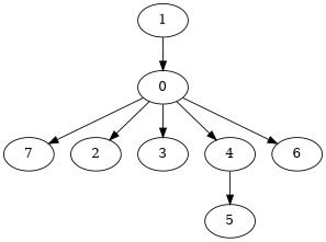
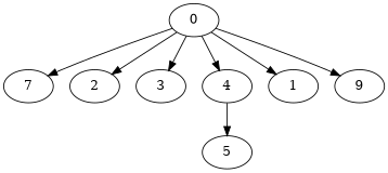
  digraph {
    "Duplicate states"=0
    GraphType=Fork
    "Max states in OPEN"=0
    Modes="120000ms; topo-ordered tasks, ; Pruning: task equivalence, fixed order ready list, ; F-value: ; Optimisation: best schedule length (SL) optimisation on equal, "
    NumberOfTasks=10
    "Pruned using list schedule length"=60
    "States removed from OPEN"=0
    TargetSystem="Homogeneous-2"
    "Time to schedule (ms)"=85
    "Total idle time"=5
    "Total schedule length"=29
    "Total sequential time"=53
    "Total states created"=159
    fontname="DejaVu Serif"
    node ["Finish time"=29 Processor=0 "Start time"=20 Weight=3 fontname="DejaVu Serif"]
    edge [Weight=9 fontname="DejaVu Serif"]
    0 ["Finish time"=3 "Start time"=0]
    7 [Processor=1 Weight=9]
    2 ["Finish time"=10 "Start time"=3 Weight=7]
    3 ["Start time"=22 Weight=7]
    4 ["Finish time"=18 Processor=1 "Start time"=14 Weight=4]
    1 ["Finish time"=20 "Start time"=17]
-   6 ["Finish time"=20 Processor=1 "Start time"=18 Weight=2]
+   6 ["Finish time"=20 Processor=1 "Start time"=18 Weight=2 label=9]
    5 ["Finish time"=22 Weight=2]
    0 -> 7
    0 -> 2 [Weight=3]
    0 -> 3
    0 -> 4 [Weight=6]
-   1 -> 0 [Weight=6]
+   0 -> 1 [Weight=6]
    0 -> 6 [Weight=7]
    4 -> 5 [Weight=7]
  }
